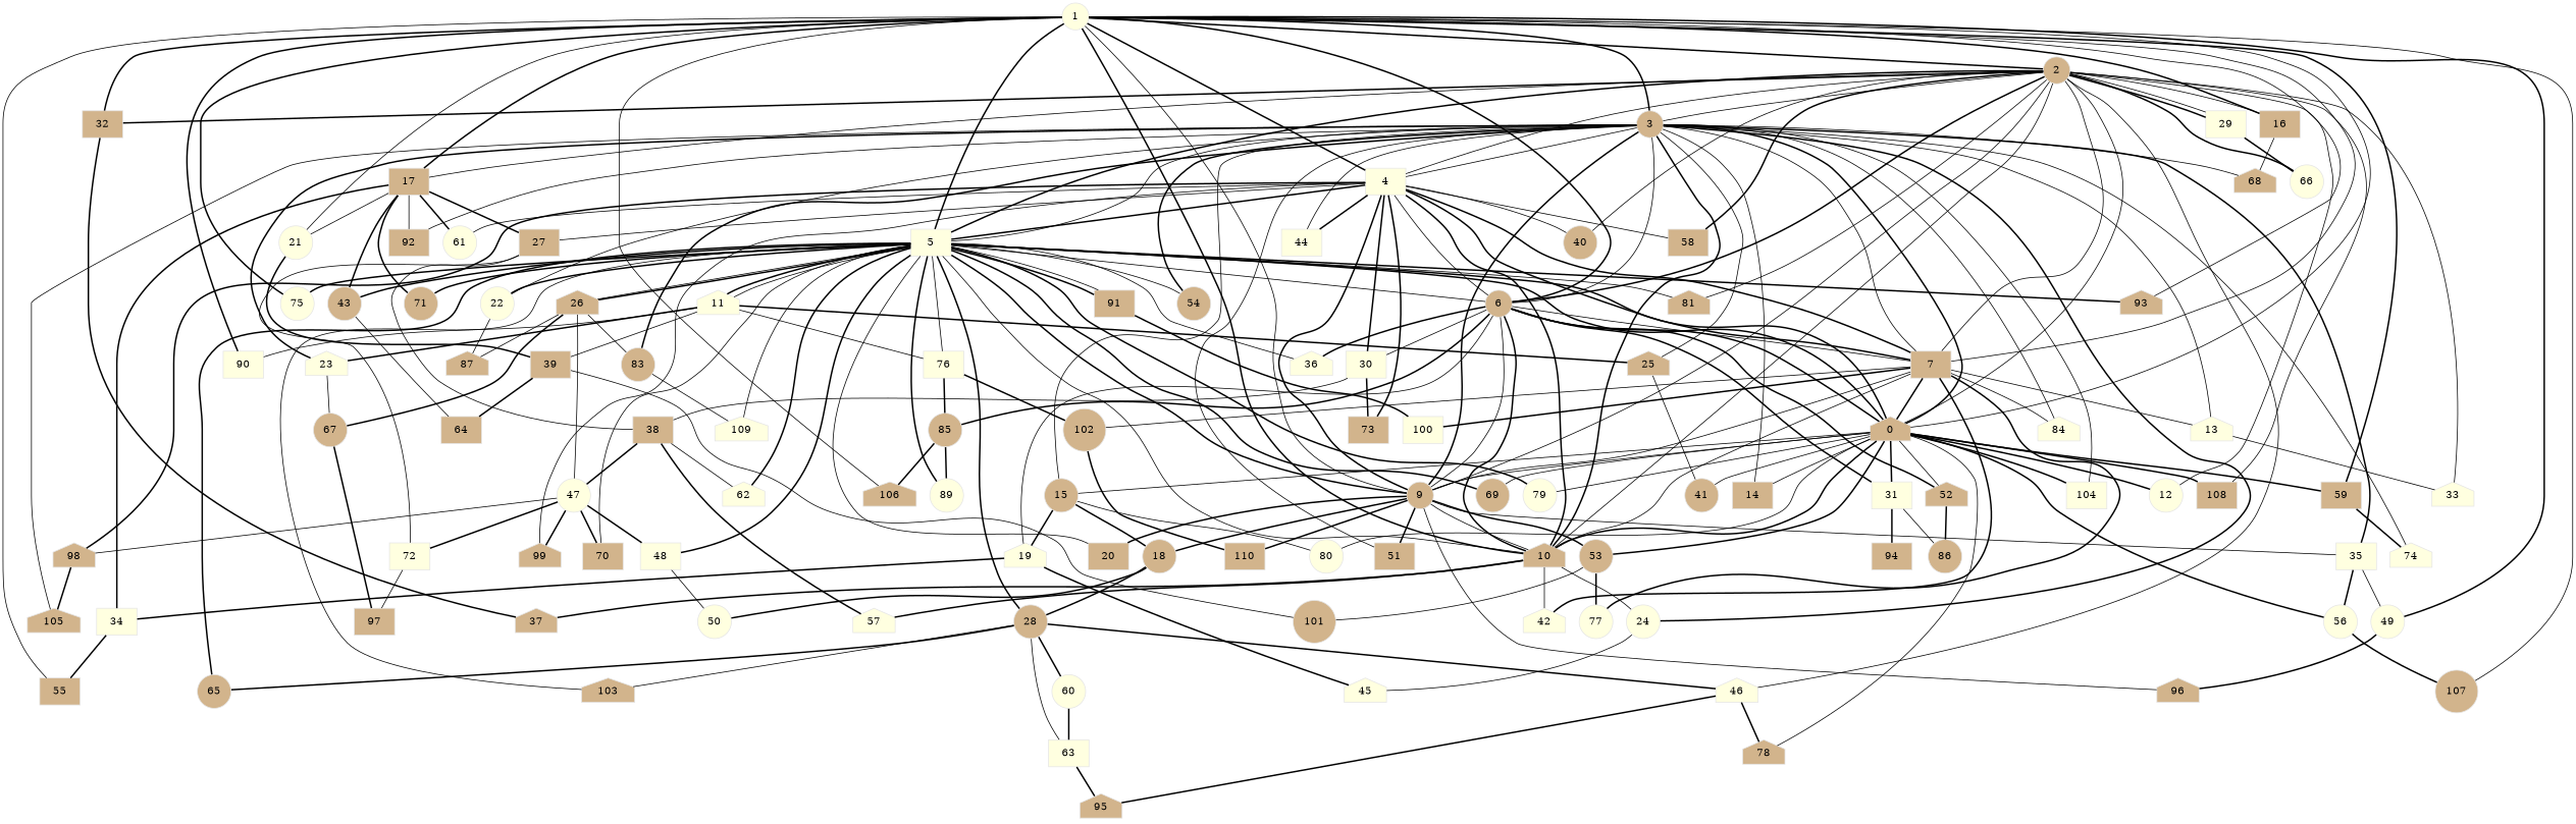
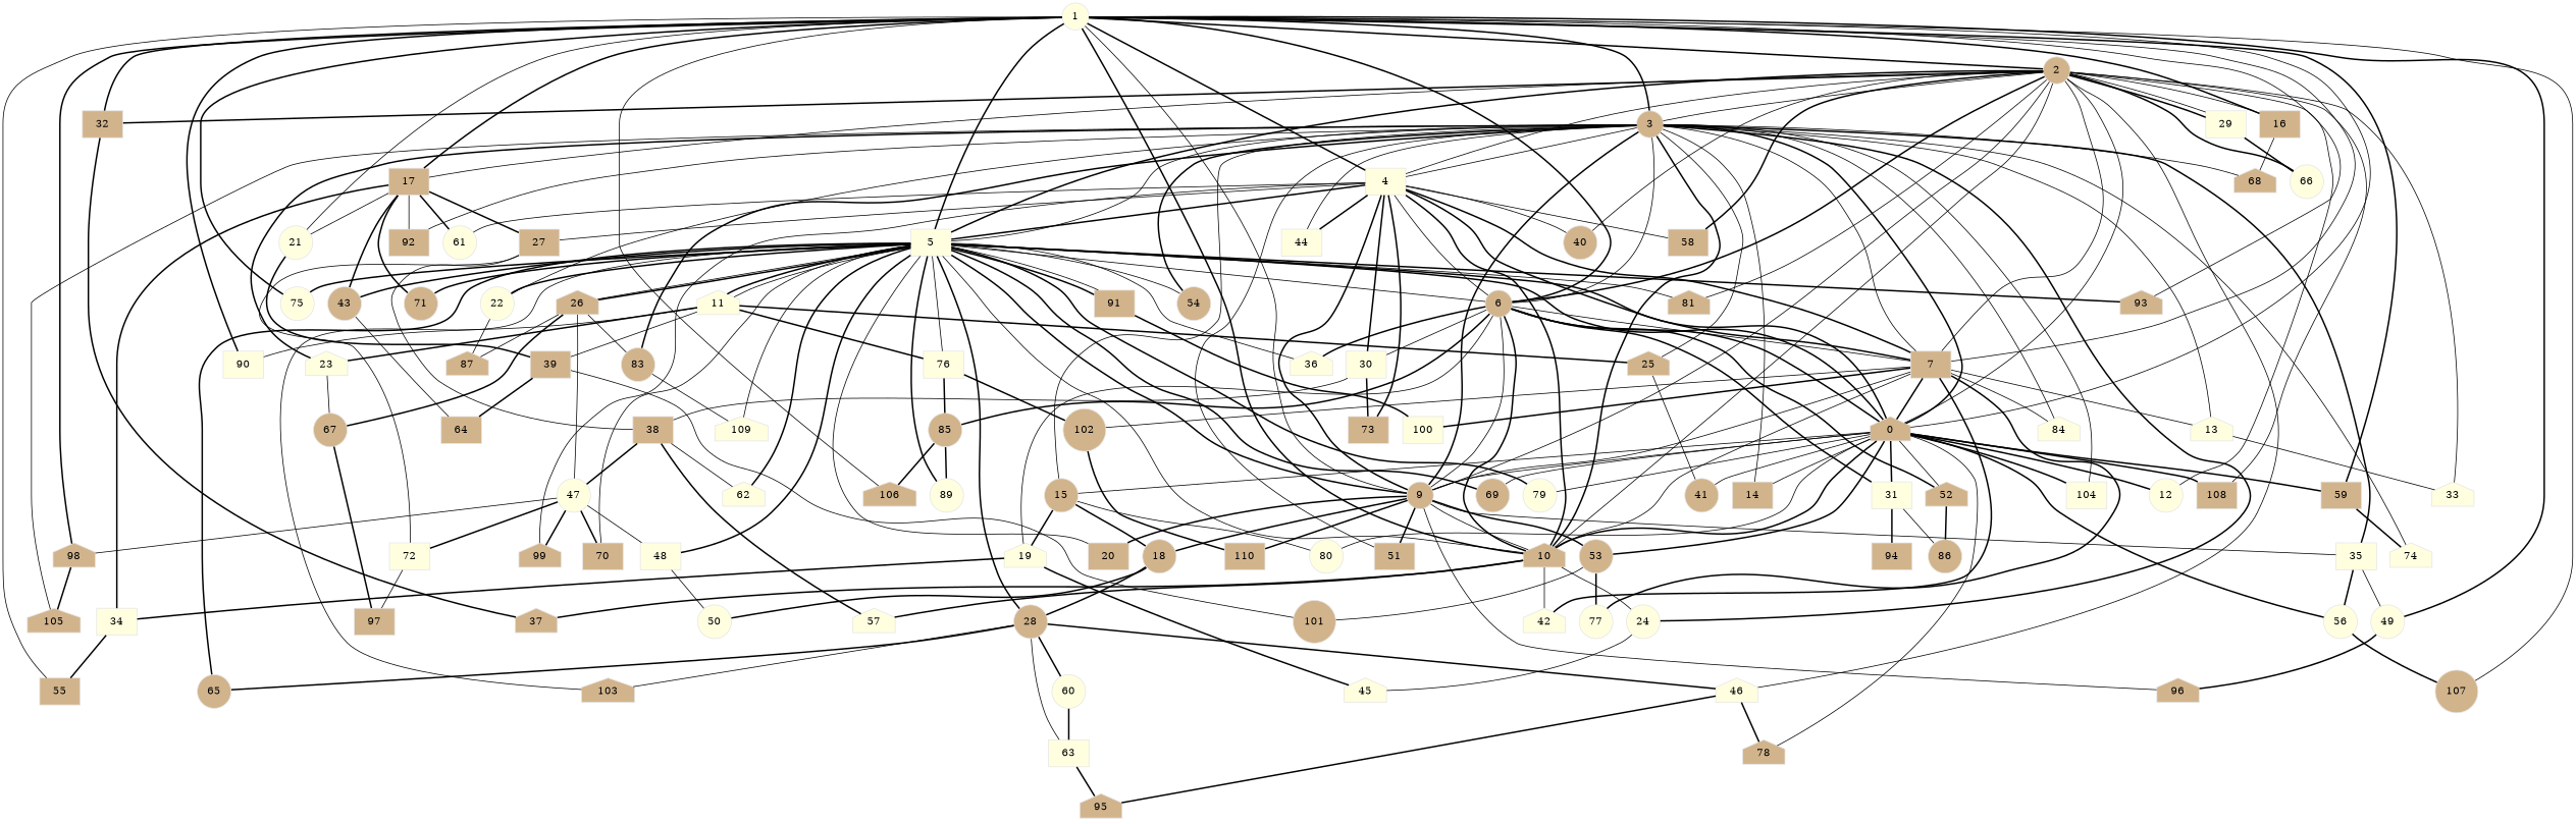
  graph {
    node [color=gray90 fillcolor=tan shape=circle style=filled]
    edge [style=bold]
    1 [fillcolor=lightyellow]
    2
    3
    4 [fillcolor=lightyellow shape=box]
    5 [fillcolor=lightyellow shape=box]
    6
    7 [shape=box]
    n8 [label=0 shape=house]
    9
    10 [shape=house]
    16 [shape=box]
    17 [shape=box]
    21 [fillcolor=lightyellow]
    32 [shape=box]
    49 [fillcolor=lightyellow]
    55 [shape=box]
    59 [shape=box]
    75 [fillcolor=lightyellow]
    90 [fillcolor=lightyellow shape=box]
    93 [shape=house]
    98 [shape=house]
    106 [shape=house]
    107
    12 [fillcolor=lightyellow]
    29 [fillcolor=lightyellow shape=box]
    33 [fillcolor=lightyellow shape=house]
    40
    46 [fillcolor=lightyellow shape=house]
    58 [shape=box]
    66 [fillcolor=lightyellow]
    81 [shape=house]
    108 [shape=box]
    13 [fillcolor=lightyellow shape=house]
    14 [shape=box]
    15
    22 [fillcolor=lightyellow]
    23 [fillcolor=lightyellow shape=house]
    24 [fillcolor=lightyellow]
    25 [shape=house]
    35 [fillcolor=lightyellow shape=box]
    44 [fillcolor=lightyellow shape=box]
    51 [shape=box]
    54
    68 [shape=house]
    74 [fillcolor=lightyellow shape=house]
    83
    84 [fillcolor=lightyellow shape=house]
    92 [shape=box]
    104 [fillcolor=lightyellow shape=box]
    105 [shape=house]
    27 [shape=box]
    30 [fillcolor=lightyellow shape=box]
    61 [fillcolor=lightyellow]
    73 [shape=box]
    99 [shape=house]
    11 [fillcolor=lightyellow shape=house]
    20 [shape=box]
    26 [shape=house]
    28
    36 [fillcolor=lightyellow shape=house]
    43
    48 [fillcolor=lightyellow shape=box]
    62 [fillcolor=lightyellow shape=house]
    65
    69
    70 [shape=box]
    71
    76 [fillcolor=lightyellow shape=box]
    79 [fillcolor=lightyellow]
    89 [fillcolor=lightyellow]
    91 [shape=box]
    103 [shape=house]
    109 [fillcolor=lightyellow shape=house]
    19 [fillcolor=lightyellow shape=house]
    31 [fillcolor=lightyellow shape=box]
    52 [shape=house]
    85
    42 [fillcolor=lightyellow shape=house]
    77 [fillcolor=lightyellow]
    100 [fillcolor=lightyellow shape=box]
    102
    41
    53
    56 [fillcolor=lightyellow]
    78 [shape=house]
    80 [fillcolor=lightyellow]
    18
    96 [shape=house]
    110 [shape=box]
    37 [shape=house]
    57 [fillcolor=lightyellow shape=house]
    34 [fillcolor=lightyellow shape=box]
    39 [shape=box]
    95 [shape=house]
    87 [shape=house]
    67
    45 [fillcolor=lightyellow shape=house]
    38 [shape=box]
    72 [fillcolor=lightyellow shape=box]
    47 [fillcolor=lightyellow]
    60 [fillcolor=lightyellow]
    63 [fillcolor=lightyellow shape=box]
    64 [shape=box]
    50 [fillcolor=lightyellow]
    86
    94 [shape=box]
    101
    97 [shape=box]
    1 -- 2
    1 -- 3
    1 -- 4
    1 -- 5
    1 -- 6
    1 -- 7 [style=solid]
    1 -- n8 [style=solid]
    1 -- 9 [style=solid]
    1 -- 10
    1 -- 16
    1 -- 17
    1 -- 21 [style=solid]
    1 -- 32
    1 -- 49
    1 -- 55 [style=solid]
    1 -- 59
    1 -- 75
    1 -- 90
    1 -- 93 [style=solid]
-   4 -- 98
+   1 -- 98
    1 -- 106 [style=solid]
    1 -- 107 [style=solid]
    2 -- 3 [style=solid]
    2 -- 4 [style=solid]
    2 -- 5
    2 -- 6
    2 -- 7 [style=solid]
    2 -- n8 [style=solid]
    2 -- 9 [style=solid]
    2 -- 10 [style=solid]
    2 -- 16 [style=solid]
    2 -- 17 [style=solid]
    2 -- 32
    2 -- 12 [style=solid]
    2 -- 29
    2 -- 29 [style=solid]
    2 -- 33 [style=solid]
    2 -- 40 [style=solid]
    2 -- 46 [style=solid]
    2 -- 58
    2 -- 66
    2 -- 81 [style=solid]
    2 -- 108 [style=solid]
    3 -- 4 [style=solid]
    3 -- 5 [style=solid]
    3 -- 6 [style=solid]
    3 -- 7 [style=solid]
    3 -- n8
    3 -- 9
    3 -- 10
    3 -- 13 [style=solid]
    3 -- 14 [style=solid]
    3 -- 15 [style=solid]
    3 -- 22 [style=solid]
    3 -- 23
    3 -- 24
    3 -- 25 [style=solid]
    3 -- 35
    3 -- 44 [style=solid]
    3 -- 51 [style=solid]
    3 -- 54
    3 -- 68 [style=solid]
    3 -- 74 [style=solid]
    3 -- 83
    3 -- 84 [style=solid]
    3 -- 92 [style=solid]
    3 -- 104 [style=solid]
    3 -- 105 [style=solid]
    4 -- 5
    4 -- 6 [style=solid]
    4 -- 7
    4 -- n8
    4 -- 9
    4 -- 10
    4 -- 40 [style=solid]
    4 -- 58 [style=solid]
    4 -- 44
    4 -- 27 [style=solid]
    4 -- 30
    4 -- 61 [style=solid]
    4 -- 73
    4 -- 99 [style=solid]
    5 -- 6 [style=solid]
    5 -- 7
    5 -- n8
    5 -- 9
    5 -- 10 [style=solid]
    5 -- 75
    5 -- 93
    5 -- 81 [style=solid]
    5 -- 22
    5 -- 54 [style=solid]
    5 -- 11
    5 -- 11 [style=solid]
    5 -- 20 [style=solid]
    5 -- 26 [style=solid]
    5 -- 26
    5 -- 28
    5 -- 36 [style=solid]
    5 -- 43
    5 -- 48
    5 -- 62
    5 -- 65
    5 -- 69
    5 -- 70 [style=solid]
    5 -- 71
    5 -- 76 [style=solid]
    5 -- 79
    5 -- 89
    5 -- 91
    5 -- 91 [style=solid]
    5 -- 103 [style=solid]
    5 -- 109 [style=solid]
    6 -- 7 [style=solid]
    6 -- n8
    6 -- 9 [style=solid]
    6 -- 10
    6 -- 30 [style=solid]
    6 -- 36
    6 -- 19 [style=solid]
    6 -- 31
    6 -- 52
    6 -- 85
    7 -- n8
    7 -- 9 [style=solid]
    7 -- 10 [style=solid]
    7 -- 13 [style=solid]
    7 -- 84 [style=solid]
    7 -- 42
    7 -- 77
    7 -- 100
    7 -- 102 [style=solid]
    n8 -- 9 [style=solid]
    n8 -- 10
    n8 -- 59
    n8 -- 12
    n8 -- 108
    n8 -- 14 [style=solid]
    n8 -- 15 [style=solid]
    n8 -- 104
    n8 -- 69 [style=solid]
    n8 -- 79 [style=solid]
    n8 -- 31
    n8 -- 52 [style=solid]
    n8 -- 41 [style=solid]
    n8 -- 53
    n8 -- 56
    n8 -- 78 [style=solid]
    n8 -- 80 [style=solid]
    9 -- 10 [style=solid]
    9 -- 35 [style=solid]
    9 -- 51
    9 -- 20
    9 -- 53
    9 -- 18
    9 -- 96 [style=solid]
    9 -- 110
    10 -- 24 [style=solid]
    10 -- 42 [style=solid]
    10 -- 37
    10 -- 57
    16 -- 68 [style=solid]
    17 -- 21 [style=solid]
    17 -- 92 [style=solid]
    17 -- 27
    17 -- 61
    17 -- 43
    17 -- 71
    17 -- 34
    21 -- 39
    32 -- 37
    49 -- 96
    59 -- 74
    98 -- 105
    29 -- 66
    46 -- 78
    46 -- 95
    13 -- 33 [style=solid]
    15 -- 19
    15 -- 80 [style=solid]
    15 -- 18
    22 -- 87 [style=solid]
    23 -- 67 [style=solid]
    24 -- 45 [style=solid]
    25 -- 41 [style=solid]
    35 -- 49 [style=solid]
    35 -- 56
    83 -- 109 [style=solid]
    27 -- 38 [style=solid]
    27 -- 72 [style=solid]
    30 -- 73
    30 -- 38 [style=solid]
    11 -- 90 [style=solid]
    11 -- 23
    11 -- 25
-   11 -- 76 [style=solid]
+   11 -- 76
    11 -- 39 [style=solid]
    26 -- 83 [style=solid]
    26 -- 87 [style=solid]
    26 -- 67
    26 -- 47 [style=solid]
    28 -- 46
    28 -- 65
    28 -- 103 [style=solid]
    28 -- 60
    28 -- 63 [style=solid]
    43 -- 64 [style=solid]
    48 -- 50 [style=solid]
    76 -- 85
    76 -- 102
    91 -- 100
    19 -- 34
    19 -- 45
    31 -- 86 [style=solid]
    31 -- 94
    52 -- 86
    85 -- 106
    85 -- 89
    102 -- 110
    53 -- 77
    53 -- 101 [style=solid]
    56 -- 107
    18 -- 28
    18 -- 50
    34 -- 55
    39 -- 64
    39 -- 101 [style=solid]
    67 -- 97
    38 -- 62 [style=solid]
    38 -- 57
    38 -- 47
    72 -- 97 [style=solid]
    47 -- 98 [style=solid]
    47 -- 99
-   47 -- 48
+   47 -- 48 [style=solid]
    47 -- 70
    47 -- 72
    60 -- 63
    63 -- 95
  }
